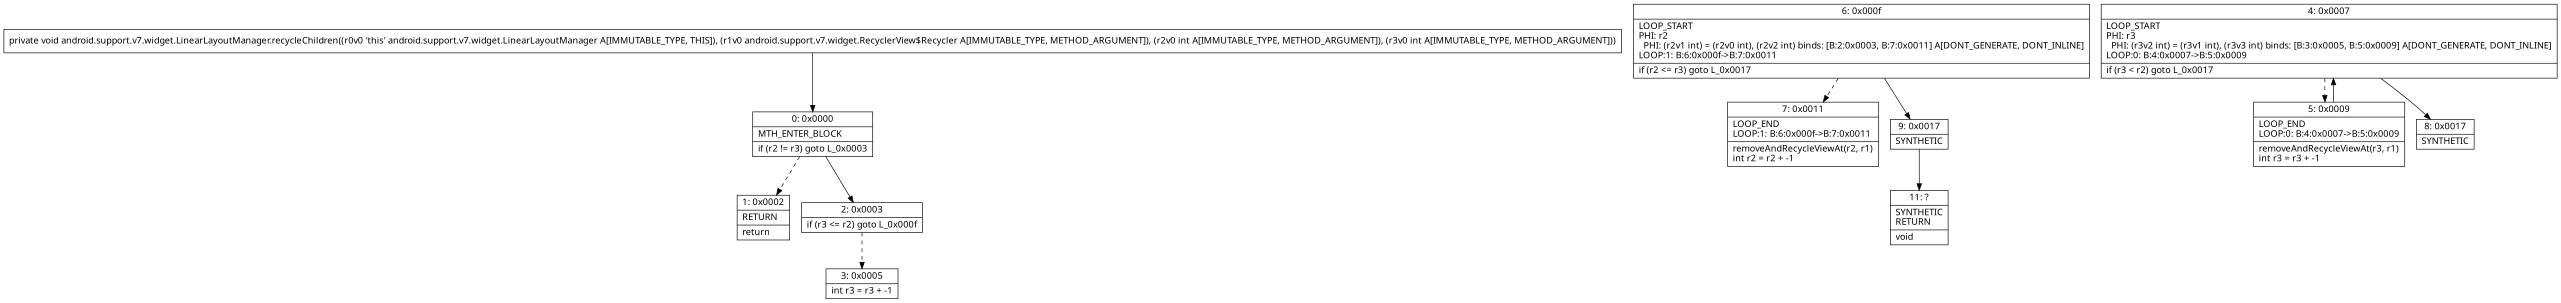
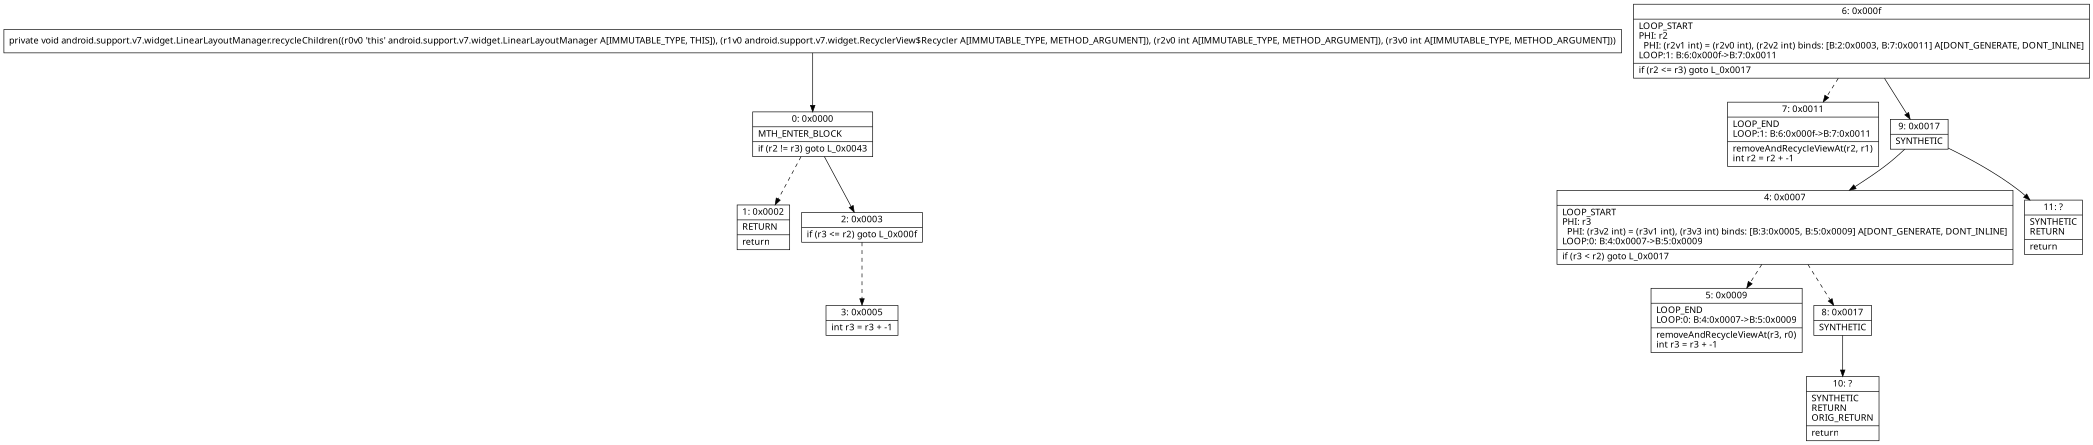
  digraph {
    fontname="Noto Sans"
    node [fontname="Noto Sans" shape=record]
    edge [fontname="Noto Sans"]
-   n1 [label="{0\:\ 0x0000|MTH_ENTER_BLOCK\l|if (r2 != r3) goto L_0x0003\l}"]
+   n1 [label="{0\:\ 0x0000|MTH_ENTER_BLOCK\l|if (r2 != r3) goto L_0x0043\l}"]
    n2 [label="{1\:\ 0x0002|RETURN\l|return\l}"]
    n3 [label="{2\:\ 0x0003|if (r3 \<= r2) goto L_0x000f\l}"]
    n4 [label="{3\:\ 0x0005|int r3 = r3 + \-1\l}"]
    n5 [label="{6\:\ 0x000f|LOOP_START\lPHI: r2 \l  PHI: (r2v1 int) = (r2v0 int), (r2v2 int) binds: [B:2:0x0003, B:7:0x0011] A[DONT_GENERATE, DONT_INLINE]\lLOOP:1: B:6:0x000f\-\>B:7:0x0011\l|if (r2 \<= r3) goto L_0x0017\l}"]
    n6 [label="{7\:\ 0x0011|LOOP_END\lLOOP:1: B:6:0x000f\-\>B:7:0x0011\l|removeAndRecycleViewAt(r2, r1)\lint r2 = r2 + \-1\l}"]
    n7 [label="{9\:\ 0x0017|SYNTHETIC\l}"]
    n8 [label="{4\:\ 0x0007|LOOP_START\lPHI: r3 \l  PHI: (r3v2 int) = (r3v1 int), (r3v3 int) binds: [B:3:0x0005, B:5:0x0009] A[DONT_GENERATE, DONT_INLINE]\lLOOP:0: B:4:0x0007\-\>B:5:0x0009\l|if (r3 \< r2) goto L_0x0017\l}"]
-   n9 [label="{5\:\ 0x0009|LOOP_END\lLOOP:0: B:4:0x0007\-\>B:5:0x0009\l|removeAndRecycleViewAt(r3, r1)\lint r3 = r3 + \-1\l}"]
+   n9 [label="{5\:\ 0x0009|LOOP_END\lLOOP:0: B:4:0x0007\-\>B:5:0x0009\l|removeAndRecycleViewAt(r3, r0)\lint r3 = r3 + \-1\l}"]
    n10 [label="{8\:\ 0x0017|SYNTHETIC\l}"]
-   n12 [label="{11\:\ ?|SYNTHETIC\lRETURN\l|void\l}"]
+   n11 [label="{10\:\ ?|SYNTHETIC\lRETURN\lORIG_RETURN\l|return\l}"]
+   n12 [label="{11\:\ ?|SYNTHETIC\lRETURN\l|return\l}"]
    n13 [label="{private void android.support.v7.widget.LinearLayoutManager.recycleChildren((r0v0 'this' android.support.v7.widget.LinearLayoutManager A[IMMUTABLE_TYPE, THIS]), (r1v0 android.support.v7.widget.RecyclerView$Recycler A[IMMUTABLE_TYPE, METHOD_ARGUMENT]), (r2v0 int A[IMMUTABLE_TYPE, METHOD_ARGUMENT]), (r3v0 int A[IMMUTABLE_TYPE, METHOD_ARGUMENT])) }"]
    n1 -> n2 [style=dashed]
    n1 -> n3
    n3 -> n4 [style=dashed]
    n5 -> n6 [style=dashed]
    n5 -> n7
    n7 -> n12
    n8 -> n9 [style=dashed]
-   n8 -> n10
-   n9 -> n8
+   n8 -> n10 [style=dashed]
+   n7 -> n8
+   n10 -> n11
    n13 -> n1
  }
